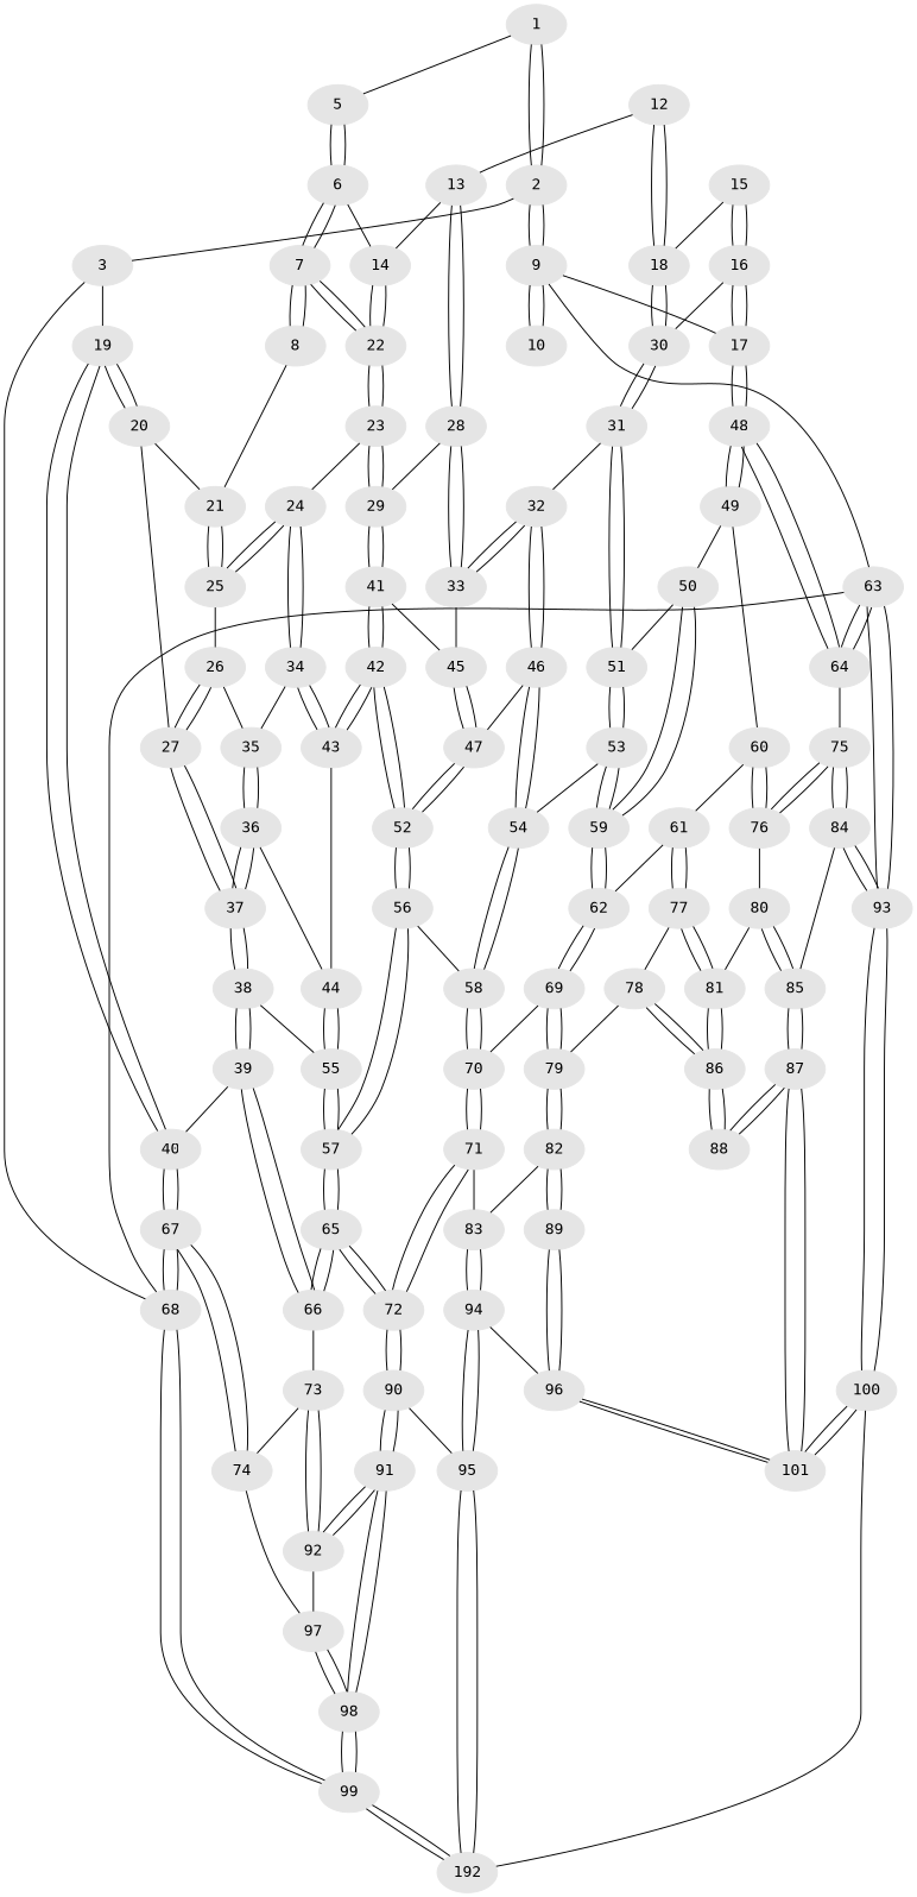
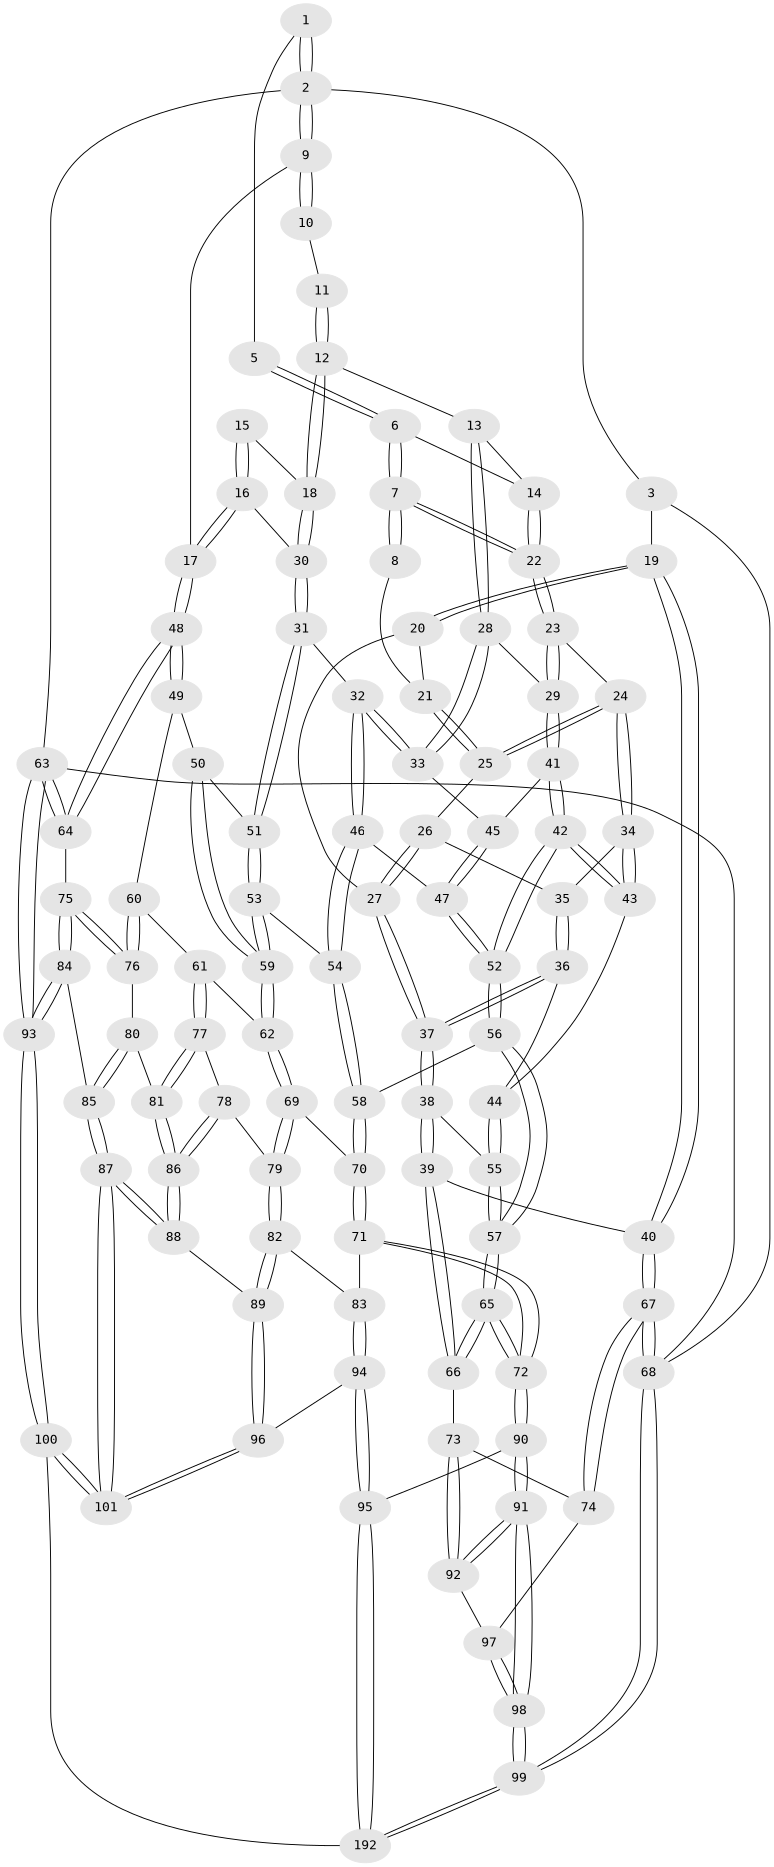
  graph {
    fontname="DejaVu Sans Mono"
    node [color=gray90 fontname="DejaVu Sans Mono" style=filled]
    edge [fontname="DejaVu Sans Mono"]
    1
    2
    5
    3
    9
    63
    6
    19
    68
    10
    17
    64
    93
    20
    40
    99
    8
    21
    7
    14
+   11
    22
    23
    25
    48
    12
    13
    18
    15
    16
    28
    30
    29
    33
    31
    49
    27
    67
    37
    26
    24
    34
    41
    35
    43
    36
    38
    45
    42
    32
    51
    46
    53
    47
    54
    44
    55
    39
    66
    57
    73
    74
    52
    56
    58
    50
    60
    75
    59
    61
    76
    62
    70
    65
    72
    71
    69
    77
    80
    78
    81
    79
    100
    84
    90
    92
    97
    n88 [label=192]
    82
    83
    94
    91
    95
    98
    85
    86
    88
    89
    87
    96
    101
    1 -- 2
    1 -- 2
    1 -- 5
    2 -- 3
    2 -- 9
    2 -- 9
-   9 -- 63
+   2 -- 63
    5 -- 6
    5 -- 6
    3 -- 19
    3 -- 68
    9 -- 10
    9 -- 10
    9 -- 17
    63 -- 68
    63 -- 64
    63 -- 64
    63 -- 93
    63 -- 93
    6 -- 7
    6 -- 7
    6 -- 14
    19 -- 20
    19 -- 20
    19 -- 40
    19 -- 40
    68 -- 99
    68 -- 99
+   10 -- 11
    17 -- 48
    17 -- 48
    64 -- 75
    93 -- 100
    93 -- 100
    20 -- 21
    20 -- 27
    40 -- 67
    40 -- 67
    99 -- n88
    99 -- n88
    8 -- 21
    21 -- 25
    21 -- 25
    7 -- 8
    7 -- 8
    7 -- 22
    7 -- 22
    14 -- 22
    14 -- 22
+   11 -- 12
+   11 -- 12
    22 -- 23
    22 -- 23
    23 -- 29
    23 -- 29
    23 -- 24
    25 -- 26
    48 -- 64
    48 -- 64
    48 -- 49
    48 -- 49
    12 -- 13
    12 -- 18
    12 -- 18
    13 -- 14
    13 -- 28
    13 -- 28
    18 -- 30
    18 -- 30
    15 -- 18
    15 -- 16
    15 -- 16
    16 -- 17
    16 -- 17
    16 -- 30
    28 -- 29
    28 -- 33
    28 -- 33
    30 -- 31
    30 -- 31
    29 -- 41
    29 -- 41
    33 -- 45
    31 -- 32
    31 -- 51
    31 -- 51
    49 -- 50
    49 -- 60
    27 -- 37
    27 -- 37
    67 -- 68
    67 -- 68
    67 -- 74
    67 -- 74
    37 -- 38
    37 -- 38
    26 -- 27
    26 -- 27
    26 -- 35
    24 -- 25
    24 -- 25
    24 -- 34
    24 -- 34
    34 -- 35
    34 -- 43
    34 -- 43
    41 -- 45
    41 -- 42
    41 -- 42
    35 -- 36
    35 -- 36
    43 -- 44
    36 -- 37
    36 -- 37
    36 -- 44
    38 -- 55
    38 -- 39
    38 -- 39
    45 -- 47
    45 -- 47
    42 -- 43
    42 -- 43
    42 -- 52
    42 -- 52
    32 -- 33
    32 -- 33
    32 -- 46
    32 -- 46
    51 -- 53
    51 -- 53
    46 -- 47
    46 -- 54
    46 -- 54
    53 -- 54
    53 -- 59
    53 -- 59
    47 -- 52
    47 -- 52
    54 -- 58
    54 -- 58
    44 -- 55
    44 -- 55
    55 -- 57
    55 -- 57
    39 -- 40
    39 -- 66
    39 -- 66
    66 -- 73
    57 -- 65
    57 -- 65
    73 -- 74
    73 -- 92
    73 -- 92
    74 -- 97
    52 -- 56
    52 -- 56
    56 -- 57
    56 -- 57
    56 -- 58
    58 -- 70
    58 -- 70
    50 -- 51
    50 -- 59
    50 -- 59
    60 -- 61
    60 -- 76
    60 -- 76
    75 -- 76
    75 -- 76
    75 -- 84
    75 -- 84
    59 -- 62
    59 -- 62
    61 -- 62
    61 -- 77
    61 -- 77
    76 -- 80
    62 -- 69
    62 -- 69
    70 -- 71
    70 -- 71
    65 -- 66
    65 -- 66
    65 -- 72
    65 -- 72
    72 -- 90
    72 -- 90
    71 -- 72
    71 -- 72
    71 -- 83
    69 -- 70
    69 -- 79
    69 -- 79
    77 -- 78
    77 -- 81
    77 -- 81
    80 -- 81
    80 -- 85
    80 -- 85
    78 -- 79
    78 -- 86
    78 -- 86
    81 -- 86
    81 -- 86
    79 -- 82
    79 -- 82
    100 -- n88
    100 -- 101
    100 -- 101
    84 -- 93
    84 -- 93
    84 -- 85
    90 -- 91
    90 -- 91
    90 -- 95
    92 -- 97
    97 -- 98
    97 -- 98
    82 -- 83
    82 -- 89
    82 -- 89
    83 -- 94
    83 -- 94
    94 -- 95
    94 -- 95
    94 -- 96
    91 -- 92
    91 -- 92
    91 -- 98
    91 -- 98
    95 -- n88
    95 -- n88
    98 -- 99
    98 -- 99
    85 -- 87
    85 -- 87
    86 -- 88
    86 -- 88
+   88 -- 89
    89 -- 96
    89 -- 96
    87 -- 88
    87 -- 88
    87 -- 101
    87 -- 101
    96 -- 101
    96 -- 101
  }
